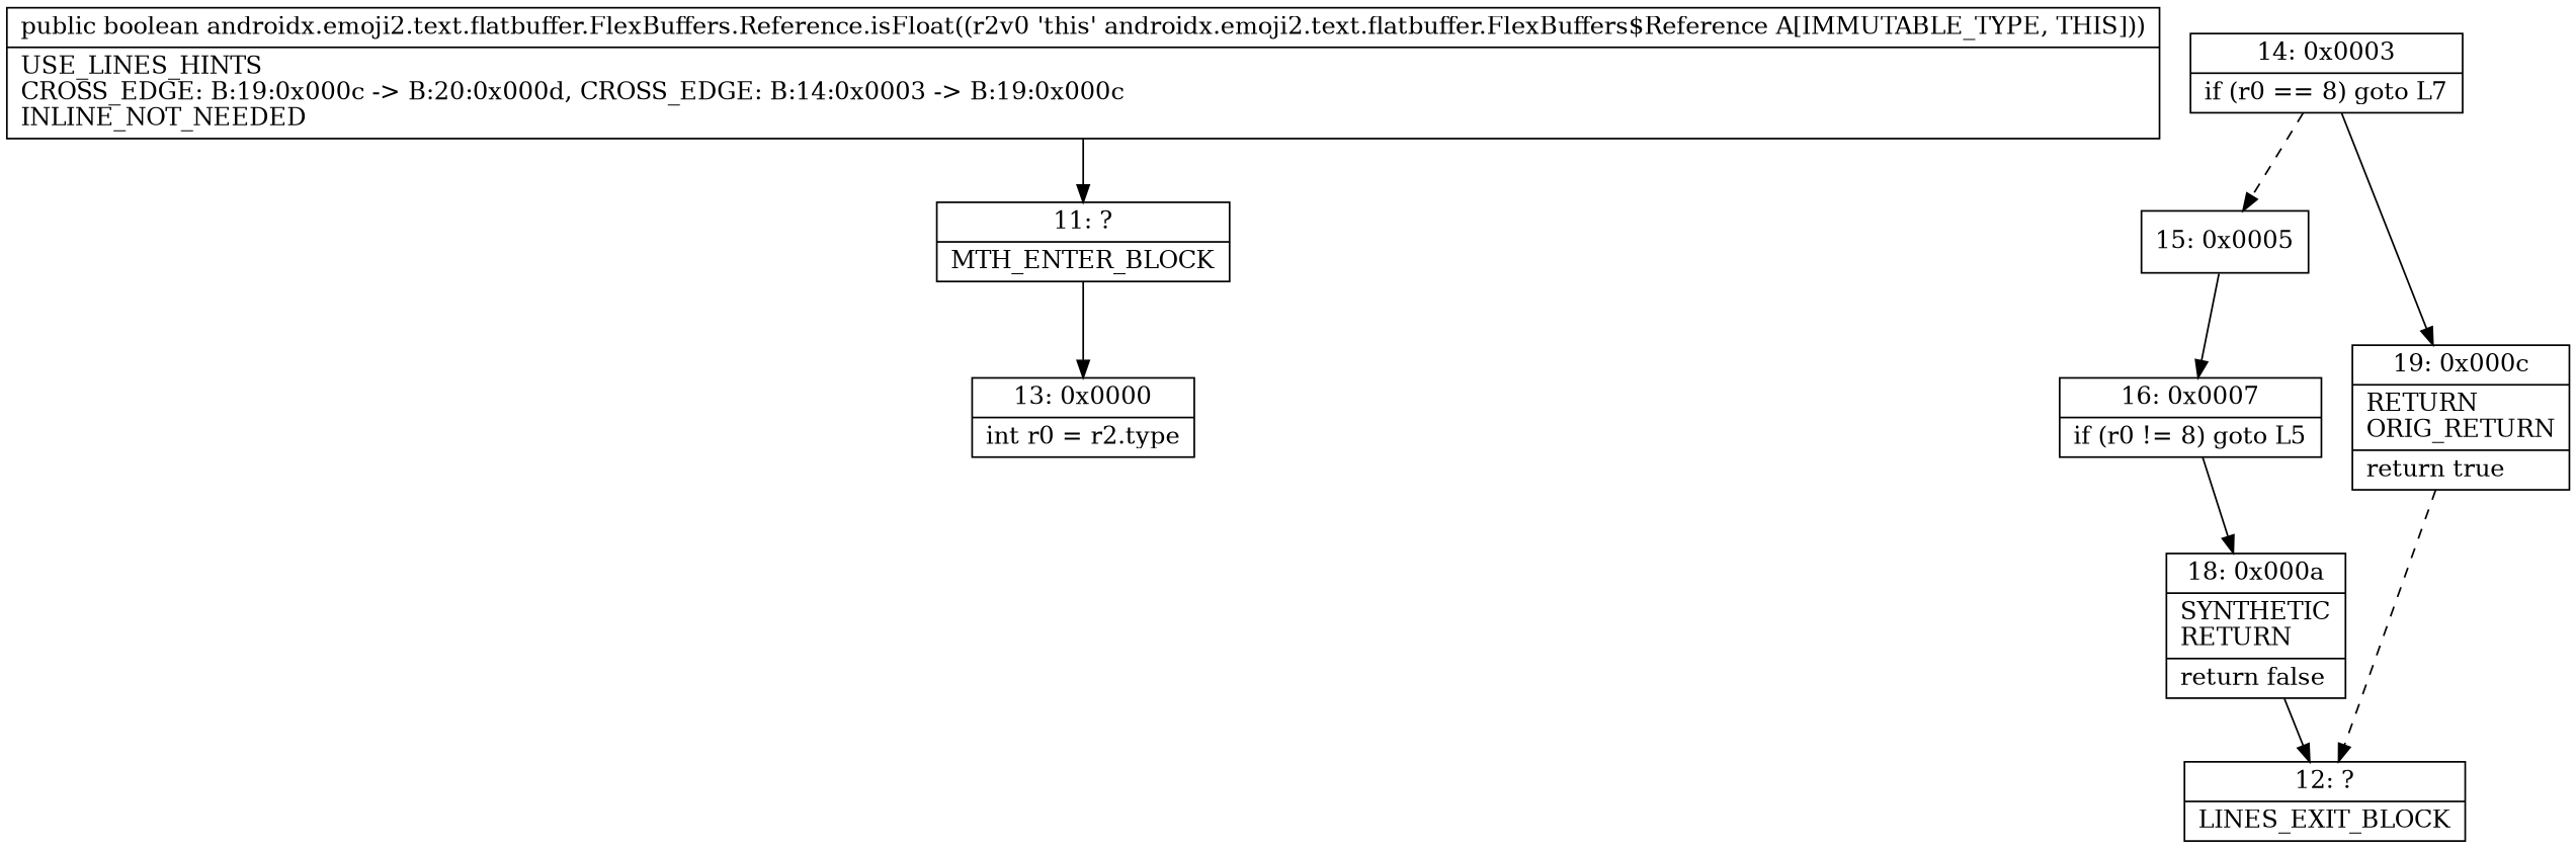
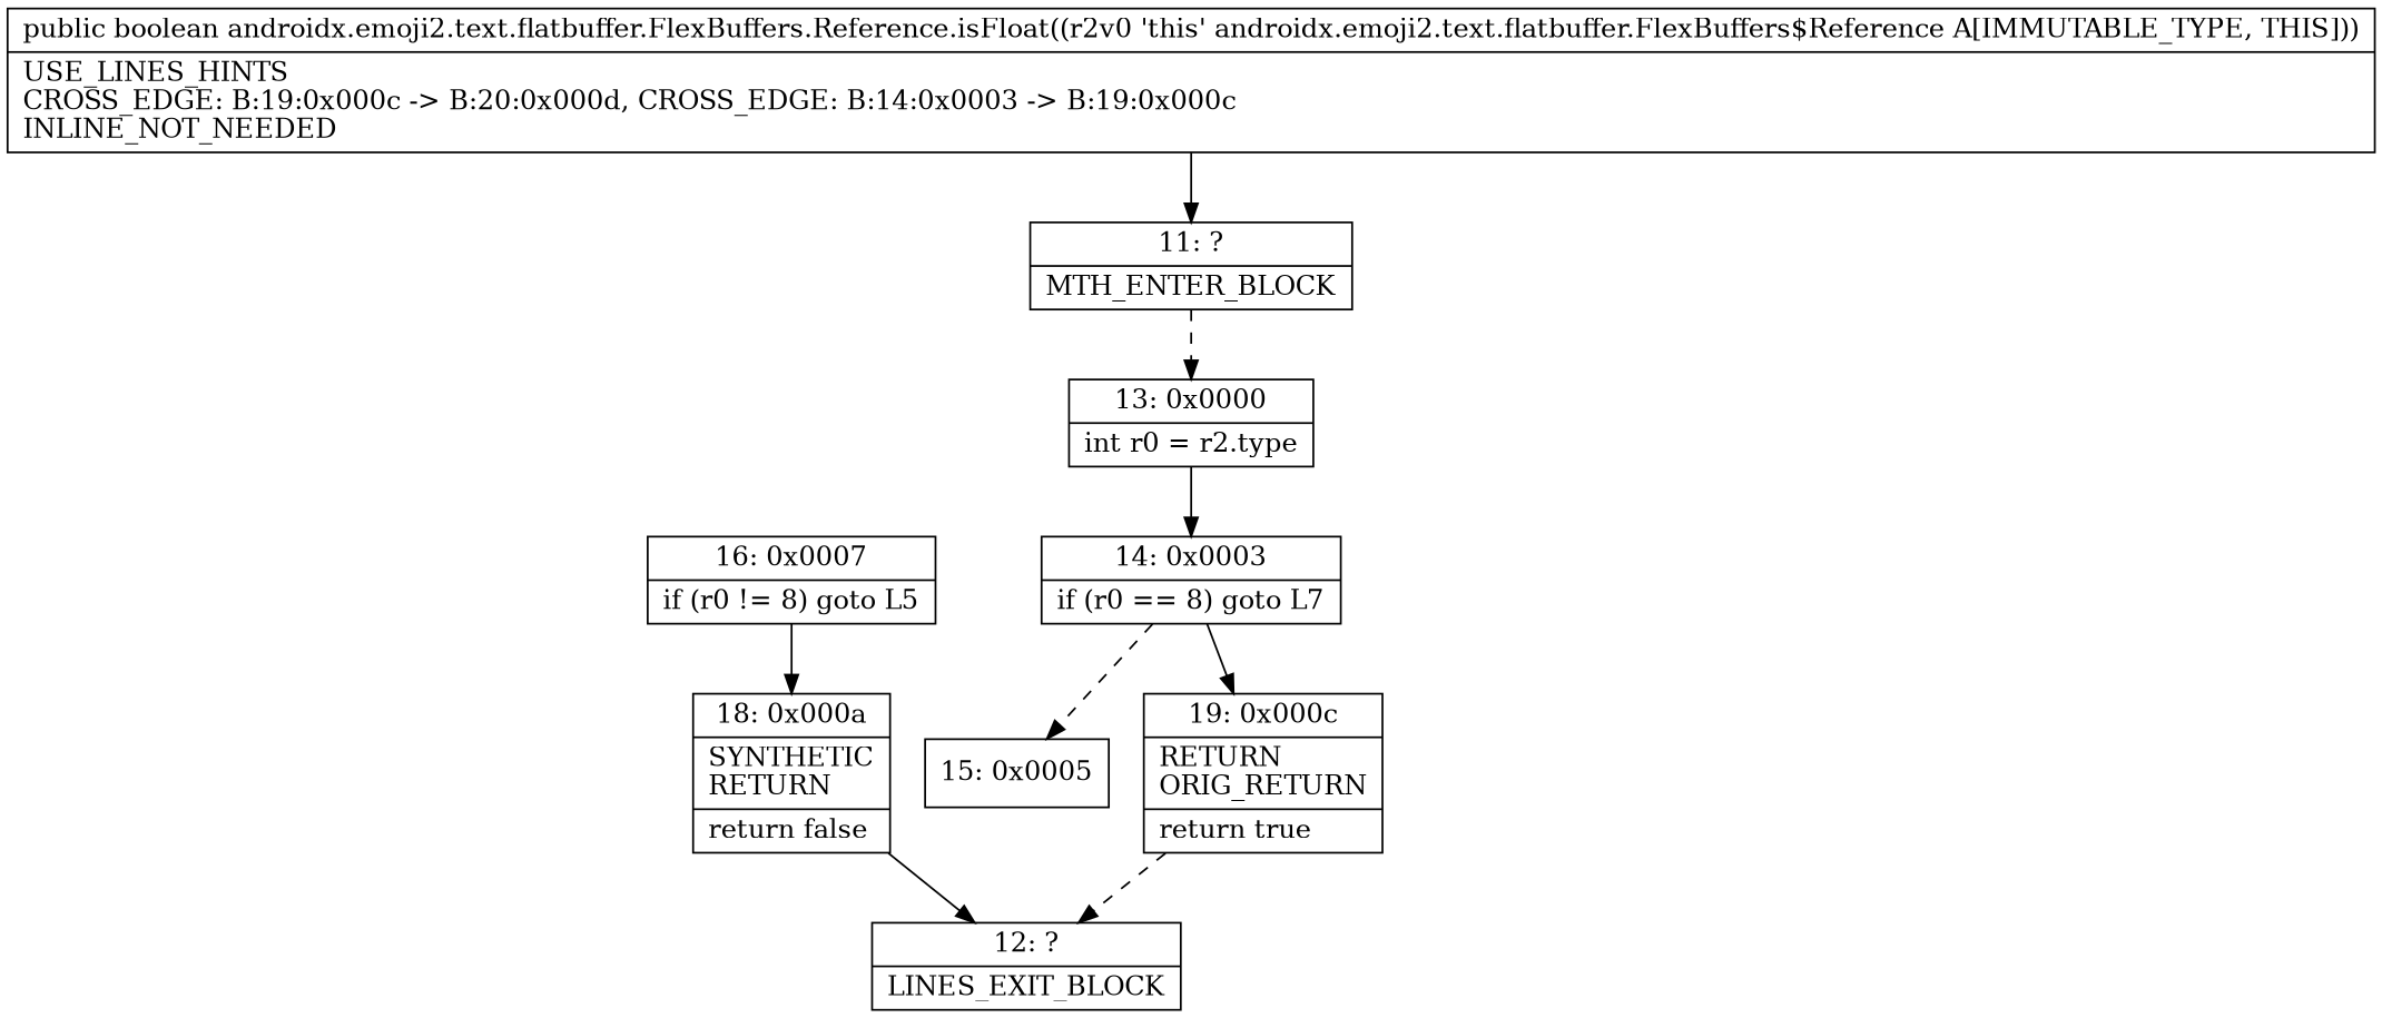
  digraph {
    node [shape=record]
    n1 [label="{11\:\ ?|MTH_ENTER_BLOCK\l}"]
    n2 [label="{13\:\ 0x0000|int r0 = r2.type\l}"]
    n3 [label="{14\:\ 0x0003|if (r0 == 8) goto L7\l}"]
    n4 [label="{15\:\ 0x0005}"]
    n5 [label="{19\:\ 0x000c|RETURN\lORIG_RETURN\l|return true\l}"]
    n6 [label="{16\:\ 0x0007|if (r0 != 8) goto L5\l}"]
    n7 [label="{12\:\ ?|LINES_EXIT_BLOCK\l}"]
    n8 [label="{18\:\ 0x000a|SYNTHETIC\lRETURN\l|return false\l}"]
    n9 [label="{public boolean androidx.emoji2.text.flatbuffer.FlexBuffers.Reference.isFloat((r2v0 'this' androidx.emoji2.text.flatbuffer.FlexBuffers$Reference A[IMMUTABLE_TYPE, THIS]))  | USE_LINES_HINTS\lCROSS_EDGE: B:19:0x000c \-\> B:20:0x000d, CROSS_EDGE: B:14:0x0003 \-\> B:19:0x000c\lINLINE_NOT_NEEDED\l}"]
-   n1 -> n2
+   n1 -> n2 [style=dashed]
+   n2 -> n3
    n3 -> n4 [style=dashed]
    n3 -> n5
-   n4 -> n6
    n5 -> n7 [style=dashed]
    n6 -> n8
    n8 -> n7
    n9 -> n1
  }
